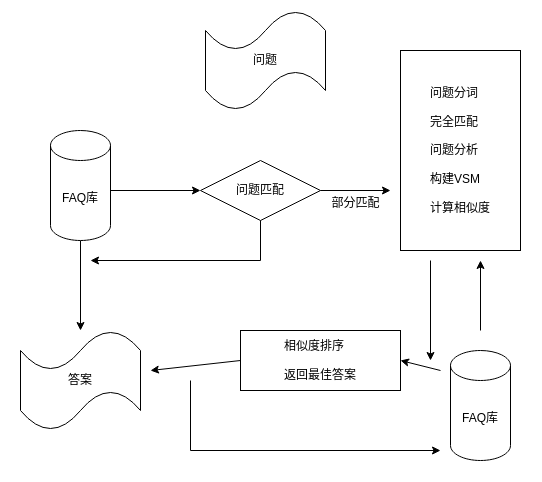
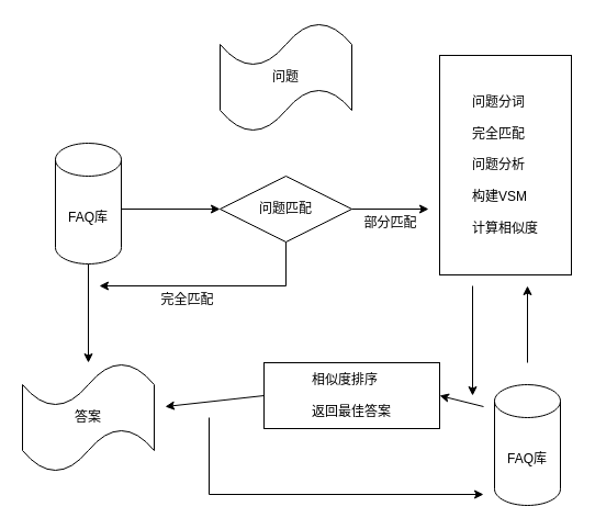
  <mxCell id="0" />
  <mxCell id="1" parent="0" />
  <mxCell id="2" value="" style="endArrow=classic;html=1;rounded=0;" parent="1" edge="1"><mxGeometry width="50" height="50" relative="1" as="geometry"><mxPoint x="80" y="240" as="sourcePoint" /><mxPoint x="80" y="330" as="targetPoint" /></mxGeometry></mxCell>
  <mxCell id="3" value="答案" style="shape=tape;whiteSpace=wrap;html=1;" parent="1" vertex="1"><mxGeometry x="20" y="330" width="120" height="100" as="geometry" /></mxCell>
- <mxCell id="4" value="问题" style="shape=tape;whiteSpace=wrap;html=1;" parent="1" vertex="1"><mxGeometry x="205" y="10" width="120" height="100" as="geometry" /></mxCell>
+ <mxCell id="4" value="问题" style="shape=tape;whiteSpace=wrap;html=1;" parent="1" vertex="1"><mxGeometry x="200" y="20" width="120" height="100" as="geometry" /></mxCell>
  <mxCell id="5" value="问题匹配" style="rhombus;whiteSpace=wrap;html=1;" parent="1" vertex="1"><mxGeometry x="200" y="160" width="120" height="60" as="geometry" /></mxCell>
  <mxCell id="6" value="&lt;div style=&quot;text-align: justify;&quot;&gt;&lt;span style=&quot;background-color: initial;&quot;&gt;问题分词&lt;/span&gt;&lt;/div&gt;&lt;div style=&quot;text-align: justify;&quot;&gt;&lt;span style=&quot;background-color: initial;&quot;&gt;&lt;br&gt;&lt;/span&gt;&lt;/div&gt;&lt;div style=&quot;text-align: justify;&quot;&gt;&lt;span style=&quot;background-color: initial;&quot;&gt;完全匹配&lt;/span&gt;&lt;/div&gt;&lt;div style=&quot;text-align: justify;&quot;&gt;&lt;span style=&quot;background-color: initial;&quot;&gt;&lt;br&gt;&lt;/span&gt;&lt;/div&gt;&lt;div style=&quot;text-align: justify;&quot;&gt;&lt;span style=&quot;background-color: initial;&quot;&gt;问题分析&lt;/span&gt;&lt;/div&gt;&lt;div style=&quot;text-align: justify;&quot;&gt;&lt;span style=&quot;background-color: initial;&quot;&gt;&lt;br&gt;&lt;/span&gt;&lt;/div&gt;&lt;div style=&quot;text-align: justify;&quot;&gt;&lt;span style=&quot;background-color: initial;&quot;&gt;构建VSM&lt;/span&gt;&lt;/div&gt;&lt;div style=&quot;text-align: justify;&quot;&gt;&lt;span style=&quot;background-color: initial;&quot;&gt;&lt;br&gt;&lt;/span&gt;&lt;/div&gt;&lt;div style=&quot;text-align: justify;&quot;&gt;&lt;span style=&quot;background-color: initial;&quot;&gt;计算相似度&lt;/span&gt;&lt;/div&gt;" style="rounded=0;whiteSpace=wrap;html=1;" parent="1" vertex="1"><mxGeometry x="400" y="50" width="120" height="200" as="geometry" /></mxCell>
  <mxCell id="7" value="&lt;div style=&quot;text-align: left;&quot;&gt;&lt;span style=&quot;background-color: initial;&quot;&gt;相似度排序&lt;/span&gt;&lt;/div&gt;&lt;div style=&quot;text-align: left;&quot;&gt;&lt;br&gt;&lt;/div&gt;&lt;div style=&quot;text-align: left;&quot;&gt;&lt;span style=&quot;background-color: initial;&quot;&gt;返回最佳答案&lt;/span&gt;&lt;/div&gt;" style="rounded=0;whiteSpace=wrap;html=1;" parent="1" vertex="1"><mxGeometry x="240" y="330" width="160" height="60" as="geometry" /></mxCell>
  <mxCell id="8" value="" style="endArrow=classic;html=1;rounded=0;exitX=0;exitY=0.5;exitDx=0;exitDy=0;" parent="1" source="7" edge="1"><mxGeometry width="50" height="50" relative="1" as="geometry"><mxPoint x="190" y="380" as="sourcePoint" /><mxPoint x="150" y="370" as="targetPoint" /></mxGeometry></mxCell>
  <mxCell id="9" value="" style="endArrow=classic;html=1;rounded=0;" parent="1" edge="1"><mxGeometry width="50" height="50" relative="1" as="geometry"><mxPoint x="190" y="380" as="sourcePoint" /><mxPoint x="440" y="450" as="targetPoint" /><Array as="points"><mxPoint x="190" y="450" /></Array></mxGeometry></mxCell>
  <mxCell id="10" value="" style="endArrow=classic;html=1;rounded=0;entryX=1;entryY=0.5;entryDx=0;entryDy=0;" parent="1" target="7" edge="1"><mxGeometry width="50" height="50" relative="1" as="geometry"><mxPoint x="440" y="370" as="sourcePoint" /><mxPoint x="240" y="330" as="targetPoint" /></mxGeometry></mxCell>
  <mxCell id="11" value="" style="endArrow=classic;html=1;rounded=0;" parent="1" edge="1"><mxGeometry width="50" height="50" relative="1" as="geometry"><mxPoint x="430" y="260" as="sourcePoint" /><mxPoint x="430" y="360" as="targetPoint" /></mxGeometry></mxCell>
  <mxCell id="12" value="" style="endArrow=classic;html=1;rounded=0;" parent="1" edge="1"><mxGeometry width="50" height="50" relative="1" as="geometry"><mxPoint x="480" y="330" as="sourcePoint" /><mxPoint x="480" y="260" as="targetPoint" /></mxGeometry></mxCell>
  <mxCell id="13" value="" style="endArrow=classic;html=1;rounded=0;exitX=0.5;exitY=1;exitDx=0;exitDy=0;" parent="1" source="5" edge="1"><mxGeometry width="50" height="50" relative="1" as="geometry"><mxPoint x="190" y="380" as="sourcePoint" /><mxPoint x="90" y="260" as="targetPoint" /><Array as="points"><mxPoint x="260" y="260" /></Array></mxGeometry></mxCell>
  <mxCell id="14" value="" style="endArrow=classic;html=1;rounded=0;entryX=0;entryY=0.5;entryDx=0;entryDy=0;exitX=1;exitY=0.5;exitDx=0;exitDy=0;exitPerimeter=0;" parent="1" target="5" edge="1"><mxGeometry width="50" height="50" relative="1" as="geometry"><mxPoint x="110" y="190" as="sourcePoint" /><mxPoint x="240" y="330" as="targetPoint" /></mxGeometry></mxCell>
  <mxCell id="15" value="" style="endArrow=classic;html=1;rounded=0;exitX=1;exitY=0.5;exitDx=0;exitDy=0;" parent="1" source="5" edge="1"><mxGeometry width="50" height="50" relative="1" as="geometry"><mxPoint x="190" y="380" as="sourcePoint" /><mxPoint x="390" y="190" as="targetPoint" /></mxGeometry></mxCell>
  <mxCell id="16" value="FAQ库" style="shape=cylinder3;whiteSpace=wrap;html=1;boundedLbl=1;backgroundOutline=1;size=15;" parent="1" vertex="1"><mxGeometry x="50" y="130" width="60" height="110" as="geometry" /></mxCell>
  <mxCell id="17" value="FAQ库" style="shape=cylinder3;whiteSpace=wrap;html=1;boundedLbl=1;backgroundOutline=1;size=15;" parent="1" vertex="1"><mxGeometry x="450" y="350" width="60" height="110" as="geometry" /></mxCell>
+ <mxCell id="18" value="完全匹配" style="text;html=1;align=center;verticalAlign=middle;resizable=0;points=[];autosize=1;strokeColor=none;fillColor=none;" parent="1" vertex="1"><mxGeometry x="135" y="258" width="70" height="30" as="geometry" /></mxCell>
  <mxCell id="19" value="部分匹配" style="text;html=1;align=center;verticalAlign=middle;resizable=0;points=[];autosize=1;strokeColor=none;fillColor=none;" parent="1" vertex="1"><mxGeometry x="320" y="188" width="70" height="30" as="geometry" /></mxCell>
